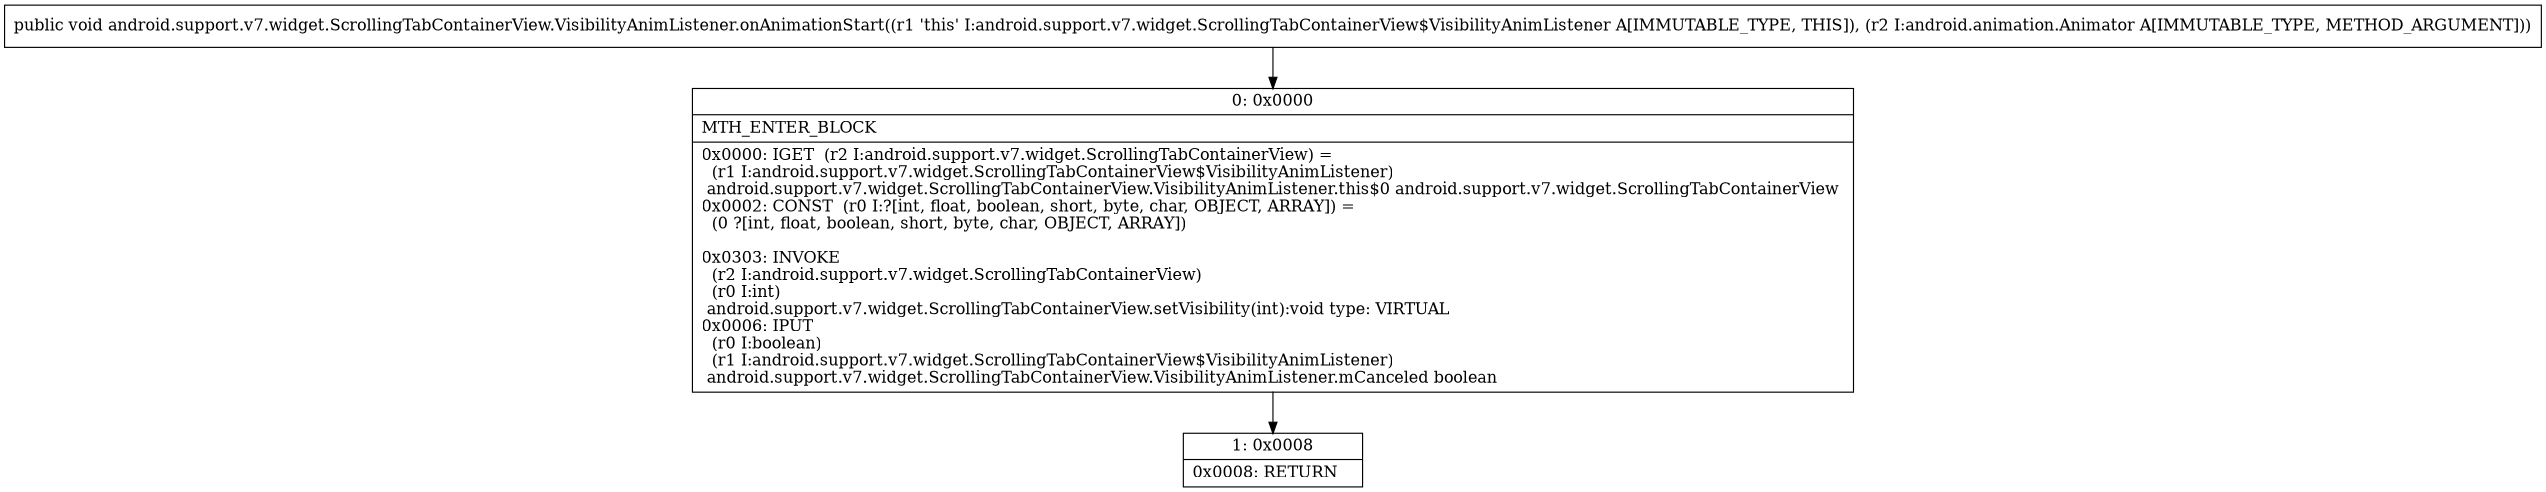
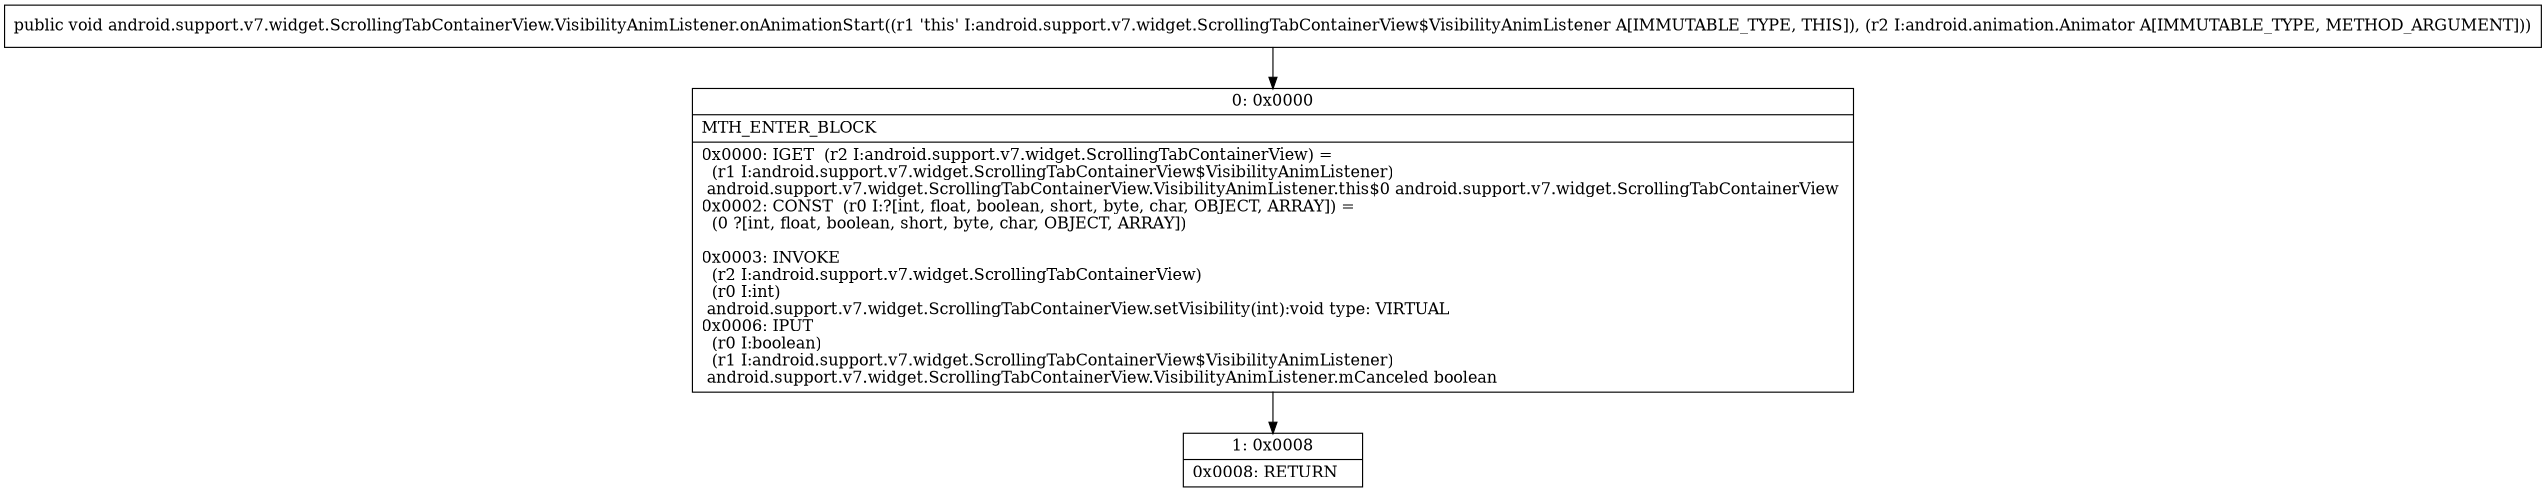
  digraph {
    node [shape=record]
-   n1 [label="{0\:\ 0x0000|MTH_ENTER_BLOCK\l|0x0000: IGET  (r2 I:android.support.v7.widget.ScrollingTabContainerView) = \l  (r1 I:android.support.v7.widget.ScrollingTabContainerView$VisibilityAnimListener)\l android.support.v7.widget.ScrollingTabContainerView.VisibilityAnimListener.this$0 android.support.v7.widget.ScrollingTabContainerView \l0x0002: CONST  (r0 I:?[int, float, boolean, short, byte, char, OBJECT, ARRAY]) = \l  (0 ?[int, float, boolean, short, byte, char, OBJECT, ARRAY])\l \l0x0303: INVOKE  \l  (r2 I:android.support.v7.widget.ScrollingTabContainerView)\l  (r0 I:int)\l android.support.v7.widget.ScrollingTabContainerView.setVisibility(int):void type: VIRTUAL \l0x0006: IPUT  \l  (r0 I:boolean)\l  (r1 I:android.support.v7.widget.ScrollingTabContainerView$VisibilityAnimListener)\l android.support.v7.widget.ScrollingTabContainerView.VisibilityAnimListener.mCanceled boolean \l}"]
+   n1 [label="{0\:\ 0x0000|MTH_ENTER_BLOCK\l|0x0000: IGET  (r2 I:android.support.v7.widget.ScrollingTabContainerView) = \l  (r1 I:android.support.v7.widget.ScrollingTabContainerView$VisibilityAnimListener)\l android.support.v7.widget.ScrollingTabContainerView.VisibilityAnimListener.this$0 android.support.v7.widget.ScrollingTabContainerView \l0x0002: CONST  (r0 I:?[int, float, boolean, short, byte, char, OBJECT, ARRAY]) = \l  (0 ?[int, float, boolean, short, byte, char, OBJECT, ARRAY])\l \l0x0003: INVOKE  \l  (r2 I:android.support.v7.widget.ScrollingTabContainerView)\l  (r0 I:int)\l android.support.v7.widget.ScrollingTabContainerView.setVisibility(int):void type: VIRTUAL \l0x0006: IPUT  \l  (r0 I:boolean)\l  (r1 I:android.support.v7.widget.ScrollingTabContainerView$VisibilityAnimListener)\l android.support.v7.widget.ScrollingTabContainerView.VisibilityAnimListener.mCanceled boolean \l}"]
    n2 [label="{1\:\ 0x0008|0x0008: RETURN   \l}"]
    n3 [label="{public void android.support.v7.widget.ScrollingTabContainerView.VisibilityAnimListener.onAnimationStart((r1 'this' I:android.support.v7.widget.ScrollingTabContainerView$VisibilityAnimListener A[IMMUTABLE_TYPE, THIS]), (r2 I:android.animation.Animator A[IMMUTABLE_TYPE, METHOD_ARGUMENT])) }"]
    n1 -> n2
    n3 -> n1
  }
